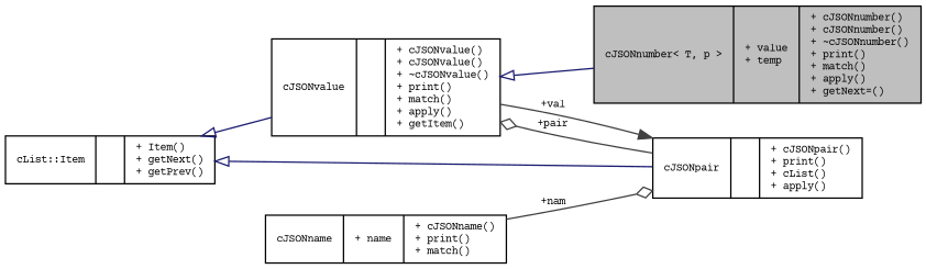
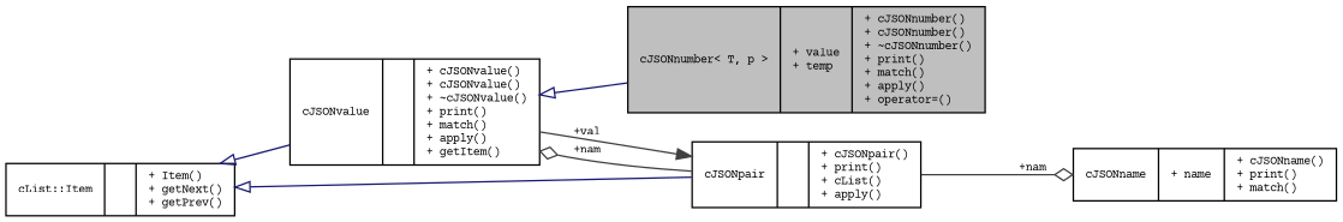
  digraph {
    fontname="Courier Prime"
    rankdir=LR
    node [color=black fillcolor=white fontname="Courier Prime" fontsize=8 shape=record style=filled]
    edge [color=midnightblue fontname="Courier Prime" fontsize=8 labelfontname=Sans labelfontsize=8 style=solid]
-   n1 [fillcolor=grey75 fontcolor=black height=0.2 label="{cJSONnumber\< T, p \>\n|+ value\l+ temp\l|+ cJSONnumber()\l+ cJSONnumber()\l+ ~cJSONnumber()\l+ print()\l+ match()\l+ apply()\l+ getNext=()\l}" width=0.4]
+   n1 [fillcolor=grey75 fontcolor=black height=0.2 label="{cJSONnumber\< T, p \>\n|+ value\l+ temp\l|+ cJSONnumber()\l+ cJSONnumber()\l+ ~cJSONnumber()\l+ print()\l+ match()\l+ apply()\l+ operator=()\l}" width=0.4]
    n2 [height=0.2 label="{cJSONvalue\n||+ cJSONvalue()\l+ cJSONvalue()\l+ ~cJSONvalue()\l+ print()\l+ match()\l+ apply()\l+ getItem()\l}" width=0.4]
    n3 [height=0.2 label="{cJSONpair\n||+ cJSONpair()\l+ print()\l+ cList()\l+ apply()\l}" width=0.4]
    n4 [height=0.2 label="{cList::Item\n||+ Item()\l+ getNext()\l+ getPrev()\l}" width=0.4]
    n5 [height=0.2 label="{cJSONname\n|+ name\l|+ cJSONname()\l+ print()\l+ match()\l}" width=0.4]
    n2 -> n1 [arrowtail=onormal dir=back]
    n2 -> n3 [arrowhead=normal color=grey25 label=" +val"]
-   n3 -> n2 [arrowhead=odiamond color=grey25 label=" +pair"]
+   n3 -> n2 [arrowhead=odiamond color=grey25 label=" +nam"]
    n4 -> n2 [arrowtail=onormal dir=back]
    n4 -> n3 [arrowtail=onormal dir=back]
-   n5 -> n3 [arrowhead=odiamond color=grey25 label=" +nam"]
+   n3 -> n5 [arrowhead=odiamond color=grey25 label=" +nam"]
  }
